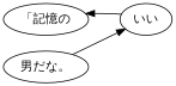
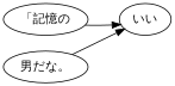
  digraph {
    fontname=Ubuntu
    rankdir=LR
    node [fontname=Ubuntu]
    edge [fontname=Ubuntu]
    n1 [label="「記憶の"]
    n2 [label="いい"]
    n3 [label="男だな。"]
-   n2 -> n1
+   n1 -> n2
    n3 -> n2
  }
